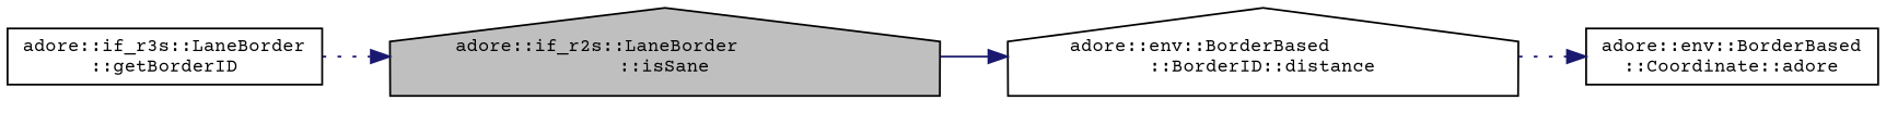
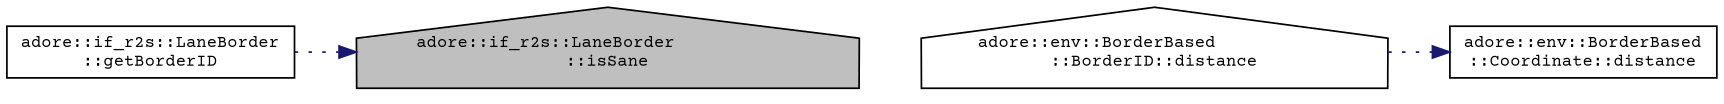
  digraph {
    fontname="Courier Prime"
    rankdir=LR
    node [color=black fillcolor=white fontname="Courier Prime" fontsize=10 shape=house style=filled]
    edge [color=midnightblue fontname="Courier Prime" fontsize=10 labelfontname=Helvetica labelfontsize=10 style=dotted]
    n1 [fillcolor=grey75 fontcolor=black height=0.2 label="adore::if_r2s::LaneBorder\l::isSane" width=0.4]
    n2 [height=0.2 label="adore::env::BorderBased\l::BorderID::distance" width=0.4]
-   n3 [height=0.2 label="adore::env::BorderBased\l::Coordinate::adore" shape=box width=0.4]
-   n4 [height=0.2 label="adore::if_r3s::LaneBorder\l::getBorderID" shape=box width=0.4]
-   n1 -> n2 [style=solid]
+   n3 [height=0.2 label="adore::env::BorderBased\l::Coordinate::distance" shape=box width=0.4]
+   n4 [height=0.2 label="adore::if_r2s::LaneBorder\l::getBorderID" shape=box width=0.4]
    n2 -> n3
    n4 -> n1
  }
